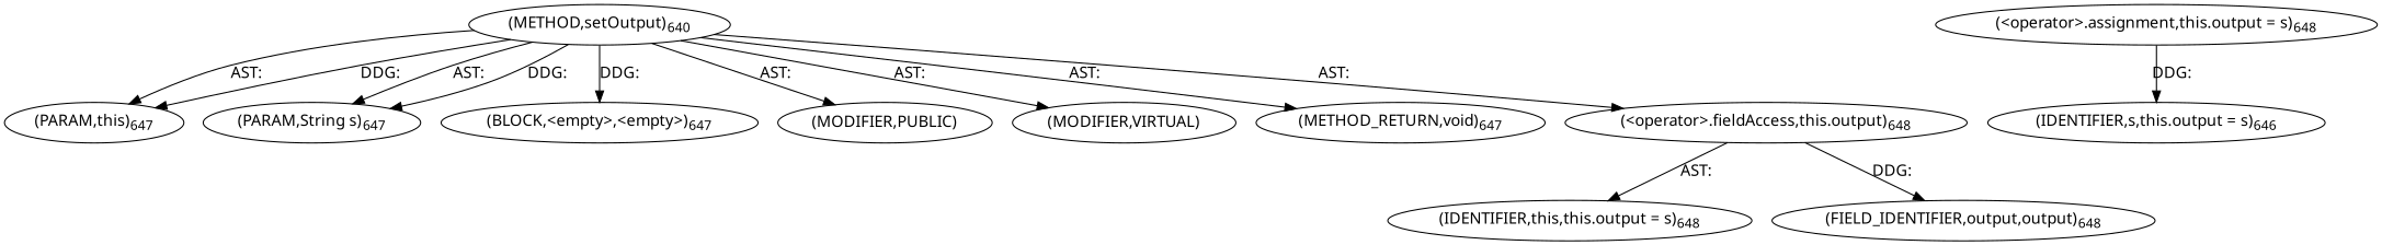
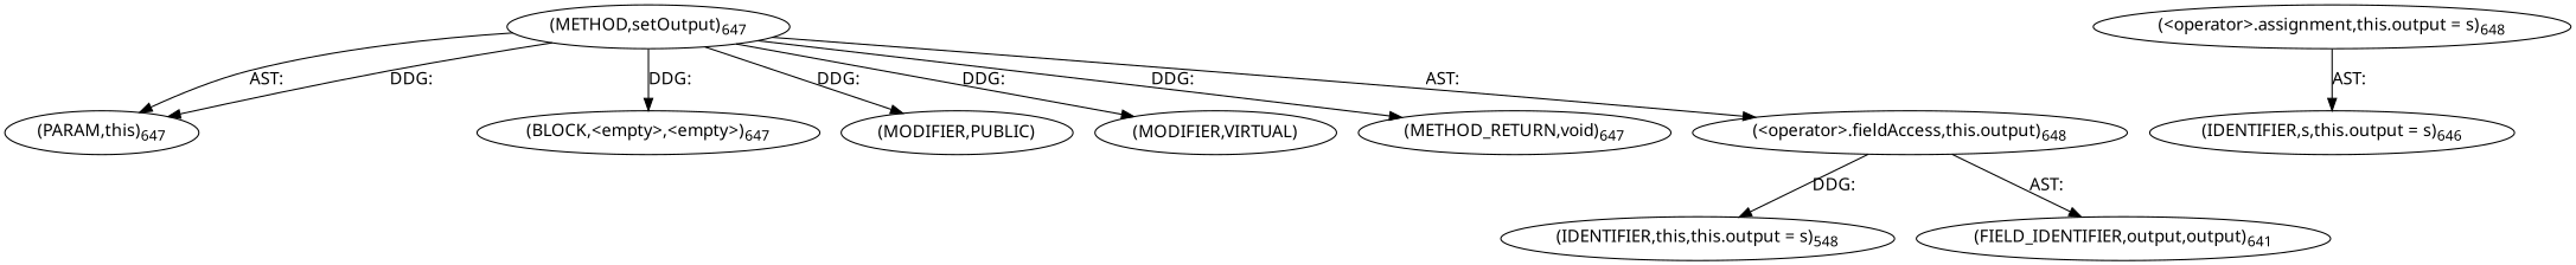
  digraph {
    fontname="Noto Sans"
    node [fontname="Noto Sans"]
    edge [fontname="Noto Sans"]
-   n1 [label=<(METHOD,setOutput)<SUB>640</SUB>>]
+   n1 [label=<(METHOD,setOutput)<SUB>647</SUB>>]
    n2 [label=<(PARAM,this)<SUB>647</SUB>>]
-   n3 [label=<(PARAM,String s)<SUB>647</SUB>>]
    n4 [label=<(BLOCK,&lt;empty&gt;,&lt;empty&gt;)<SUB>647</SUB>>]
    n5 [label=<(MODIFIER,PUBLIC)>]
    n6 [label=<(MODIFIER,VIRTUAL)>]
    n7 [label=<(METHOD_RETURN,void)<SUB>647</SUB>>]
    n8 [label=<(&lt;operator&gt;.fieldAccess,this.output)<SUB>648</SUB>>]
    n9 [label=<(&lt;operator&gt;.assignment,this.output = s)<SUB>648</SUB>>]
    n10 [label=<(IDENTIFIER,s,this.output = s)<SUB>646</SUB>>]
-   n11 [label=<(IDENTIFIER,this,this.output = s)<SUB>648</SUB>>]
-   n12 [label=<(FIELD_IDENTIFIER,output,output)<SUB>648</SUB>>]
+   n11 [label=<(IDENTIFIER,this,this.output = s)<SUB>548</SUB>>]
+   n12 [label=<(FIELD_IDENTIFIER,output,output)<SUB>641</SUB>>]
    n1 -> n2 [label="AST: "]
    n1 -> n2 [label="DDG: "]
-   n1 -> n3 [label="AST: "]
-   n1 -> n3 [label="DDG: "]
    n1 -> n4 [label="DDG: "]
-   n1 -> n5 [label="AST: "]
-   n1 -> n6 [label="AST: "]
-   n1 -> n7 [label="AST: "]
+   n1 -> n5 [label="DDG: "]
+   n1 -> n6 [label="DDG: "]
+   n1 -> n7 [label="DDG: "]
    n1 -> n8 [label="AST: "]
-   n8 -> n11 [label="AST: "]
-   n8 -> n12 [label="DDG: "]
-   n9 -> n10 [label="DDG: "]
+   n8 -> n11 [label="DDG: "]
+   n8 -> n12 [label="AST: "]
+   n9 -> n10 [label="AST: "]
  }
